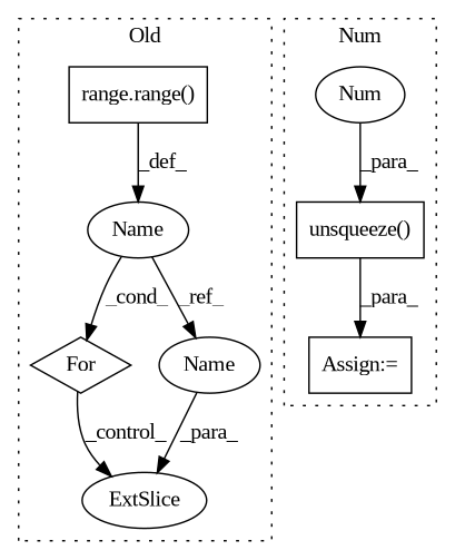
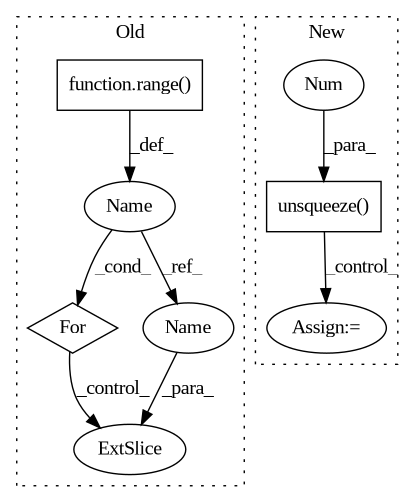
  digraph {
    fontname="Liberation Serif"
    node [a=75 fontname="Liberation Serif" l=1 shape=ellipse]
    edge [fontname="Liberation Serif"]
    n1 [a=107 l="4,48" label=For s="10856,10877" shape=diamond]
-   n2 [l="6,1" label="range.range()" s="10865,10876" shape=box]
+   n2 [l="6,1" label="function.range()" s="10865,10876" shape=box]
    n3 [a=85 label=ExtSlice s=10953]
    n4 [a=87 label=Name s=10860]
    n5 [a=87 label=Name s=10955]
    n6 [l="193,59" label="unsqueeze()" s="10606,10801" shape=box]
-   n7 [a=68 l=3 label="Assign:=" s=10916 shape=box]
+   n7 [a=68 l=3 label="Assign:=" s=10916]
    n8 [a=76 l=2 label=Num s=10799]
    subgraph cluster_1 {
      label=Old
      style=dotted
      n1
      n2
      n3
      n4
      n5
    }
    subgraph cluster_2 {
-     label=Num
+     label=New
      style=dotted
      n6
      n7
      n8
    }
    n1 -> n3 [label=_control_]
    n2 -> n4 [label=_def_]
    n4 -> n1 [label=_cond_]
    n4 -> n5 [label=_ref_]
    n5 -> n3 [label=_para_]
-   n6 -> n7 [label=_para_]
+   n6 -> n7 [label=_control_]
    n8 -> n6 [label=_para_]
  }
